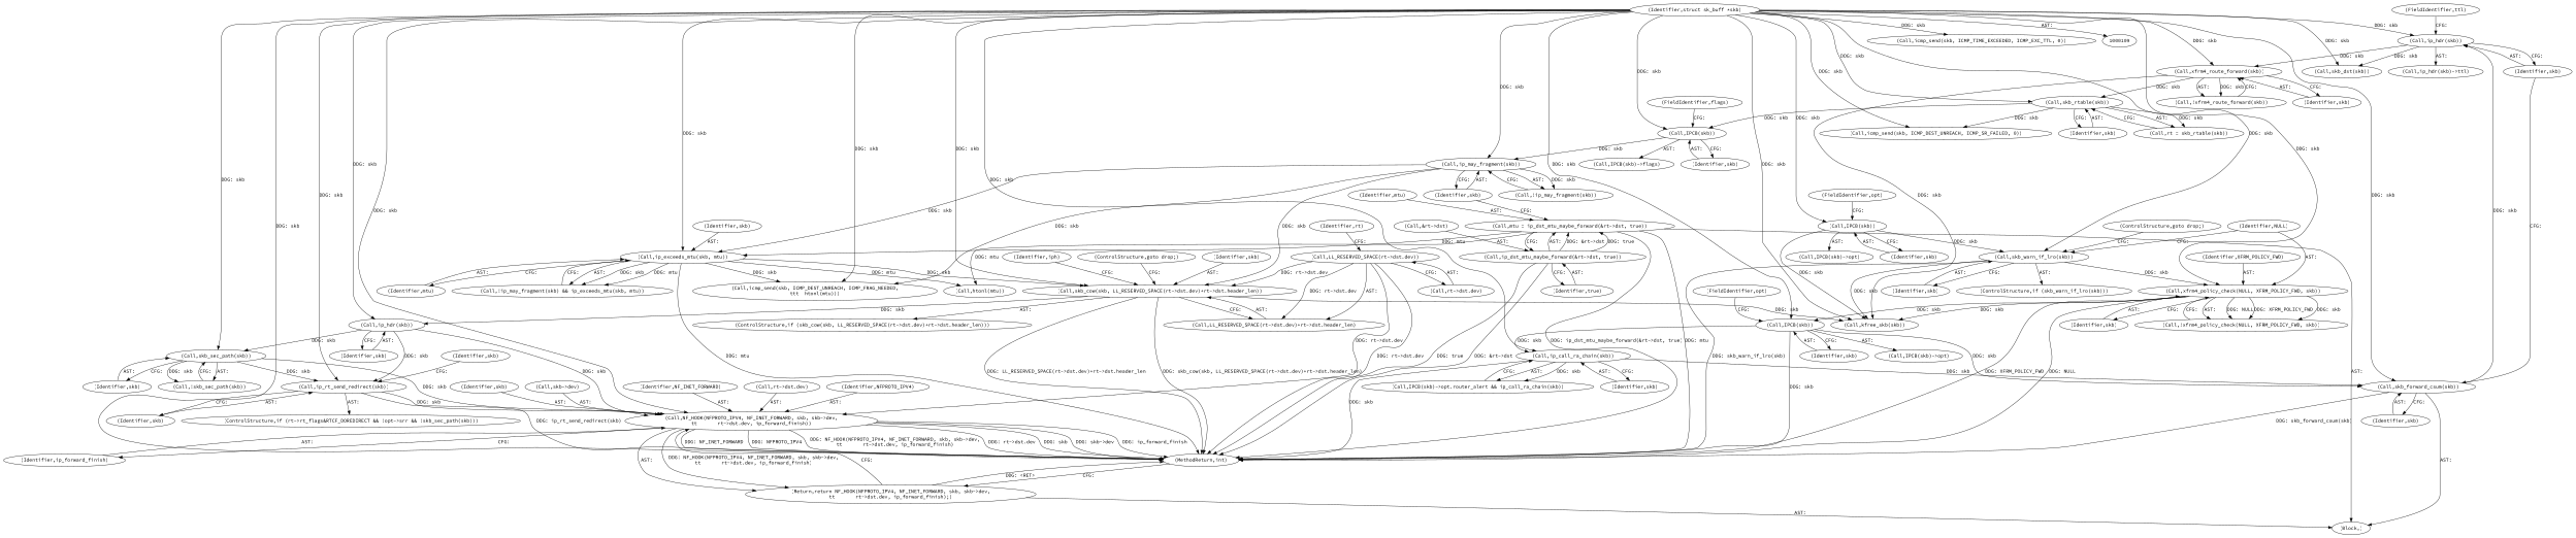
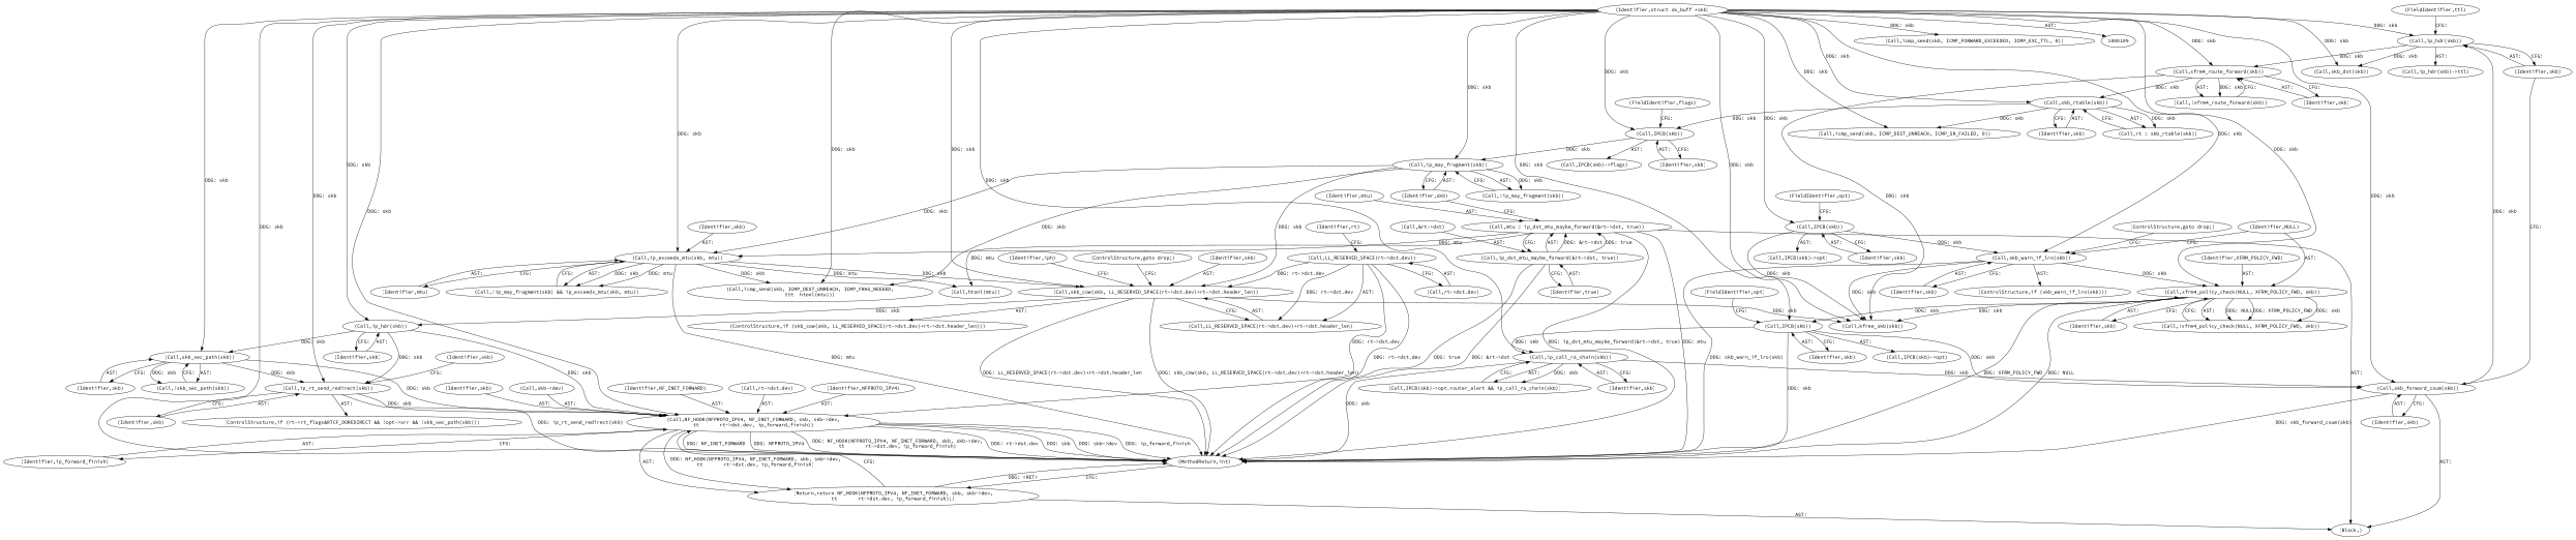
  digraph {
    fontname="Source Code Pro"
    node [fontname="Source Code Pro"]
    edge [fontname="Source Code Pro"]
    n1 [label="(Call,ip_rt_send_redirect(skb))"]
    n2 [label="(Call,NF_HOOK(NFPROTO_IPV4, NF_INET_FORWARD, skb, skb->dev,\n\t\t       rt->dst.dev, ip_forward_finish))"]
    n3 [label="(Identifier,skb)"]
    n4 [label="(MethodReturn,int)"]
    n5 [label="(ControlStructure,if (rt->rt_flags&RTCF_DOREDIRECT && !opt->srr && !skb_sec_path(skb)))"]
    n6 [label="(Return,return NF_HOOK(NFPROTO_IPV4, NF_INET_FORWARD, skb, skb->dev,\n\t\t       rt->dst.dev, ip_forward_finish);)"]
    n7 [label="(Identifier,ip_forward_finish)"]
    n8 [label="(Call,skb_sec_path(skb))"]
    n9 [label="(Call,!skb_sec_path(skb))"]
    n10 [label="(Identifier,skb)"]
    n11 [label="(Call,ip_hdr(skb))"]
    n12 [label="(Identifier,skb)"]
    n13 [label="(Call,skb_cow(skb, LL_RESERVED_SPACE(rt->dst.dev)+rt->dst.header_len))"]
    n14 [label="(ControlStructure,if (skb_cow(skb, LL_RESERVED_SPACE(rt->dst.dev)+rt->dst.header_len)))"]
    n15 [label="(Call,kfree_skb(skb))"]
    n16 [label="(Call,LL_RESERVED_SPACE(rt->dst.dev)+rt->dst.header_len)"]
    n17 [label="(Call,ip_exceeds_mtu(skb, mtu))"]
    n18 [label="(Identifier,mtu)"]
    n19 [label="(Call,htonl(mtu))"]
    n20 [label="(Call,icmp_send(skb, ICMP_DEST_UNREACH, ICMP_FRAG_NEEDED,\n\t\t\t  htonl(mtu)))"]
    n21 [label="(Call,!ip_may_fragment(skb) && ip_exceeds_mtu(skb, mtu))"]
    n22 [label="(Call,ip_may_fragment(skb))"]
    n23 [label="(Call,!ip_may_fragment(skb))"]
    n24 [label="(Identifier,skb)"]
    n25 [label="(Call,mtu = ip_dst_mtu_maybe_forward(&rt->dst, true))"]
    n26 [label="(Call,IPCB(skb))"]
    n27 [label="(Identifier,skb)"]
    n28 [label="(Call,IPCB(skb)->flags)"]
    n29 [label="(Call,skb_rtable(skb))"]
    n30 [label="(Call,icmp_send(skb, ICMP_DEST_UNREACH, ICMP_SR_FAILED, 0))"]
    n31 [label="(Identifier,skb)"]
    n32 [label="(Call,rt = skb_rtable(skb))"]
    n33 [label="(Call,xfrm4_route_forward(skb))"]
    n34 [label="(Identifier,skb)"]
    n35 [label="(Call,!xfrm4_route_forward(skb))"]
    n36 [label="(Call,ip_hdr(skb))"]
    n37 [label="(Call,skb_dst(skb))"]
    n38 [label="(Identifier,skb)"]
    n39 [label="(Call,ip_hdr(skb)->ttl)"]
    n40 [label="(Call,skb_forward_csum(skb))"]
    n41 [label="(Identifier,skb)"]
    n42 [label="(Block,)"]
    n43 [label="(Call,ip_call_ra_chain(skb))"]
    n44 [label="(Call,IPCB(skb)->opt.router_alert && ip_call_ra_chain(skb))"]
    n45 [label="(Identifier,skb)"]
    n46 [label="(Call,IPCB(skb))"]
    n47 [label="(Call,IPCB(skb)->opt)"]
    n48 [label="(Identifier,skb)"]
    n49 [label="(Call,xfrm4_policy_check(NULL, XFRM_POLICY_FWD, skb))"]
    n50 [label="(Identifier,skb)"]
    n51 [label="(Call,!xfrm4_policy_check(NULL, XFRM_POLICY_FWD, skb))"]
    n52 [label="(Call,skb_warn_if_lro(skb))"]
    n53 [label="(Identifier,skb)"]
    n54 [label="(ControlStructure,if (skb_warn_if_lro(skb)))"]
    n55 [label="(Call,IPCB(skb))"]
    n56 [label="(Call,IPCB(skb)->opt)"]
    n57 [label="(Identifier,skb)"]
    n58 [label="(Identifier,struct sk_buff *skb)"]
-   n59 [label="(Call,icmp_send(skb, ICMP_TIME_EXCEEDED, ICMP_EXC_TTL, 0))"]
+   n59 [label="(Call,icmp_send(skb, ICMP_FORWARD_EXCEEDED, ICMP_EXC_TTL, 0))"]
    1000109
    n61 [label="(Call,ip_dst_mtu_maybe_forward(&rt->dst, true))"]
    n62 [label="(Identifier,true)"]
    n63 [label="(Call,LL_RESERVED_SPACE(rt->dst.dev))"]
    n64 [label="(Call,rt->dst.dev)"]
    n65 [label="(FieldIdentifier,ttl)"]
    n66 [label="(Identifier,skb)"]
    n67 [label="(Identifier,skb)"]
    n68 [label="(Identifier,rt)"]
    n69 [label="(Identifier,XFRM_POLICY_FWD)"]
    n70 [label="(Identifier,NF_INET_FORWARD)"]
    n71 [label="(ControlStructure,goto drop;)"]
    n72 [label="(Call,rt->dst.dev)"]
    n73 [label="(Call,skb->dev)"]
    n74 [label="(FieldIdentifier,opt)"]
    n75 [label="(Identifier,skb)"]
    n76 [label="(FieldIdentifier,opt)"]
    n77 [label="(Call,&rt->dst)"]
    n78 [label="(Identifier,NULL)"]
    n79 [label="(Identifier,skb)"]
    n80 [label="(Identifier,NFPROTO_IPV4)"]
    n81 [label="(FieldIdentifier,flags)"]
    n82 [label="(Identifier,iph)"]
    n83 [label="(Identifier,mtu)"]
    n84 [label="(ControlStructure,goto drop;)"]
    n1 -> n2 [label="DDG: skb"]
    n1 -> n3 [label="CFG: "]
    n1 -> n4 [label="DDG: ip_rt_send_redirect(skb)"]
    n1 -> n5 [label="AST: "]
    n2 -> n4 [label="DDG: NF_INET_FORWARD"]
    n2 -> n4 [label="DDG: NFPROTO_IPV4"]
    n2 -> n4 [label="DDG: NF_HOOK(NFPROTO_IPV4, NF_INET_FORWARD, skb, skb->dev,\n\t\t       rt->dst.dev, ip_forward_finish)"]
    n2 -> n4 [label="DDG: rt->dst.dev"]
    n2 -> n4 [label="DDG: skb"]
    n2 -> n4 [label="DDG: skb->dev"]
    n2 -> n4 [label="DDG: ip_forward_finish"]
    n2 -> n6 [label="AST: "]
    n2 -> n6 [label="DDG: NF_HOOK(NFPROTO_IPV4, NF_INET_FORWARD, skb, skb->dev,\n\t\t       rt->dst.dev, ip_forward_finish)"]
    n2 -> n7 [label="CFG: "]
    n3 -> n1 [label="AST: "]
    n4 -> n6 [label="CFG: "]
    n6 -> n2 [label="CFG: "]
    n6 -> n4 [label="DDG: <RET>"]
    n6 -> n42 [label="AST: "]
    n7 -> n2 [label="AST: "]
    n8 -> n1 [label="DDG: skb"]
    n8 -> n2 [label="DDG: skb"]
    n8 -> n9 [label="AST: "]
    n8 -> n9 [label="DDG: skb"]
    n8 -> n10 [label="CFG: "]
    n9 -> n8 [label="CFG: "]
    n10 -> n8 [label="AST: "]
    n11 -> n1 [label="DDG: skb"]
    n11 -> n2 [label="DDG: skb"]
    n11 -> n8 [label="DDG: skb"]
    n11 -> n12 [label="CFG: "]
    n12 -> n11 [label="AST: "]
    n13 -> n4 [label="DDG: LL_RESERVED_SPACE(rt->dst.dev)+rt->dst.header_len"]
    n13 -> n4 [label="DDG: skb_cow(skb, LL_RESERVED_SPACE(rt->dst.dev)+rt->dst.header_len)"]
    n13 -> n11 [label="DDG: skb"]
    n13 -> n14 [label="AST: "]
    n13 -> n15 [label="DDG: skb"]
    n13 -> n16 [label="CFG: "]
    n16 -> n13 [label="AST: "]
    n17 -> n4 [label="DDG: mtu"]
    n17 -> n13 [label="DDG: skb"]
    n17 -> n18 [label="CFG: "]
    n17 -> n19 [label="DDG: mtu"]
    n17 -> n20 [label="DDG: skb"]
    n17 -> n21 [label="AST: "]
    n17 -> n21 [label="DDG: skb"]
    n17 -> n21 [label="DDG: mtu"]
    n18 -> n17 [label="AST: "]
    n21 -> n17 [label="CFG: "]
    n22 -> n13 [label="DDG: skb"]
    n22 -> n17 [label="DDG: skb"]
    n22 -> n20 [label="DDG: skb"]
    n22 -> n23 [label="AST: "]
    n22 -> n23 [label="DDG: skb"]
    n22 -> n24 [label="CFG: "]
    n23 -> n22 [label="CFG: "]
    n24 -> n22 [label="AST: "]
    n24 -> n25 [label="CFG: "]
    n25 -> n4 [label="DDG: mtu"]
    n25 -> n4 [label="DDG: ip_dst_mtu_maybe_forward(&rt->dst, true)"]
    n25 -> n17 [label="DDG: mtu"]
    n25 -> n19 [label="DDG: mtu"]
    n25 -> n42 [label="AST: "]
    n25 -> n61 [label="CFG: "]
    n26 -> n22 [label="DDG: skb"]
    n26 -> n27 [label="CFG: "]
    n26 -> n28 [label="AST: "]
    n27 -> n26 [label="AST: "]
    n29 -> n26 [label="DDG: skb"]
    n29 -> n30 [label="DDG: skb"]
    n29 -> n31 [label="CFG: "]
    n29 -> n32 [label="AST: "]
    n29 -> n32 [label="DDG: skb"]
    n31 -> n29 [label="AST: "]
    n32 -> n29 [label="CFG: "]
    n33 -> n15 [label="DDG: skb"]
    n33 -> n29 [label="DDG: skb"]
    n33 -> n34 [label="CFG: "]
    n33 -> n35 [label="AST: "]
    n33 -> n35 [label="DDG: skb"]
    n34 -> n33 [label="AST: "]
    n35 -> n33 [label="CFG: "]
    n36 -> n33 [label="DDG: skb"]
    n36 -> n37 [label="DDG: skb"]
    n36 -> n38 [label="CFG: "]
    n36 -> n39 [label="AST: "]
    n38 -> n36 [label="AST: "]
    n38 -> n40 [label="CFG: "]
    n40 -> n4 [label="DDG: skb_forward_csum(skb)"]
    n40 -> n36 [label="DDG: skb"]
    n40 -> n41 [label="CFG: "]
    n40 -> n42 [label="AST: "]
    n41 -> n40 [label="AST: "]
    n43 -> n4 [label="DDG: skb"]
    n43 -> n40 [label="DDG: skb"]
    n43 -> n44 [label="AST: "]
    n43 -> n44 [label="DDG: skb"]
    n43 -> n45 [label="CFG: "]
    n44 -> n43 [label="CFG: "]
    n45 -> n43 [label="AST: "]
    n46 -> n4 [label="DDG: skb"]
    n46 -> n40 [label="DDG: skb"]
    n46 -> n43 [label="DDG: skb"]
    n46 -> n47 [label="AST: "]
    n46 -> n48 [label="CFG: "]
    n48 -> n46 [label="AST: "]
    n49 -> n4 [label="DDG: XFRM_POLICY_FWD"]
    n49 -> n4 [label="DDG: NULL"]
    n49 -> n15 [label="DDG: skb"]
    n49 -> n46 [label="DDG: skb"]
    n49 -> n50 [label="CFG: "]
    n49 -> n51 [label="AST: "]
    n49 -> n51 [label="DDG: NULL"]
    n49 -> n51 [label="DDG: XFRM_POLICY_FWD"]
    n49 -> n51 [label="DDG: skb"]
    n50 -> n49 [label="AST: "]
    n51 -> n49 [label="CFG: "]
    n52 -> n4 [label="DDG: skb_warn_if_lro(skb)"]
    n52 -> n15 [label="DDG: skb"]
    n52 -> n49 [label="DDG: skb"]
    n52 -> n53 [label="CFG: "]
    n52 -> n54 [label="AST: "]
    n53 -> n52 [label="AST: "]
    n55 -> n15 [label="DDG: skb"]
    n55 -> n52 [label="DDG: skb"]
    n55 -> n56 [label="AST: "]
    n55 -> n57 [label="CFG: "]
    n57 -> n55 [label="AST: "]
    n58 -> n1 [label="DDG: skb"]
    n58 -> n2 [label="DDG: skb"]
    n58 -> n4 [label="DDG: skb"]
    n58 -> n8 [label="DDG: skb"]
    n58 -> n11 [label="DDG: skb"]
    n58 -> n13 [label="DDG: skb"]
    n58 -> n15 [label="DDG: skb"]
    n58 -> n17 [label="DDG: skb"]
    n58 -> n20 [label="DDG: skb"]
    n58 -> n22 [label="DDG: skb"]
    n58 -> n26 [label="DDG: skb"]
    n58 -> n29 [label="DDG: skb"]
    n58 -> n30 [label="DDG: skb"]
    n58 -> n33 [label="DDG: skb"]
    n58 -> n36 [label="DDG: skb"]
    n58 -> n37 [label="DDG: skb"]
    n58 -> n40 [label="DDG: skb"]
    n58 -> n43 [label="DDG: skb"]
    n58 -> n46 [label="DDG: skb"]
    n58 -> n49 [label="DDG: skb"]
    n58 -> n52 [label="DDG: skb"]
    n58 -> n55 [label="DDG: skb"]
    n58 -> n59 [label="DDG: skb"]
    n58 -> 1000109 [label="AST: "]
    n61 -> n4 [label="DDG: true"]
    n61 -> n4 [label="DDG: &rt->dst"]
    n61 -> n25 [label="AST: "]
    n61 -> n25 [label="DDG: &rt->dst"]
    n61 -> n25 [label="DDG: true"]
    n61 -> n62 [label="CFG: "]
    n62 -> n61 [label="AST: "]
    n63 -> n2 [label="DDG: rt->dst.dev"]
    n63 -> n4 [label="DDG: rt->dst.dev"]
    n63 -> n13 [label="DDG: rt->dst.dev"]
    n63 -> n16 [label="AST: "]
    n63 -> n16 [label="DDG: rt->dst.dev"]
    n63 -> n64 [label="CFG: "]
    n64 -> n63 [label="AST: "]
    n65 -> n36 [label="CFG: "]
    n66 -> n17 [label="AST: "]
    n67 -> n2 [label="AST: "]
    n68 -> n63 [label="CFG: "]
    n69 -> n49 [label="AST: "]
    n70 -> n2 [label="AST: "]
    n71 -> n52 [label="CFG: "]
    n72 -> n2 [label="AST: "]
    n73 -> n2 [label="AST: "]
    n74 -> n55 [label="CFG: "]
    n75 -> n1 [label="CFG: "]
    n76 -> n46 [label="CFG: "]
    n77 -> n61 [label="AST: "]
    n78 -> n49 [label="AST: "]
    n78 -> n52 [label="CFG: "]
    n79 -> n13 [label="AST: "]
    n80 -> n2 [label="AST: "]
    n81 -> n26 [label="CFG: "]
    n82 -> n13 [label="CFG: "]
    n83 -> n25 [label="AST: "]
    n84 -> n13 [label="CFG: "]
  }
